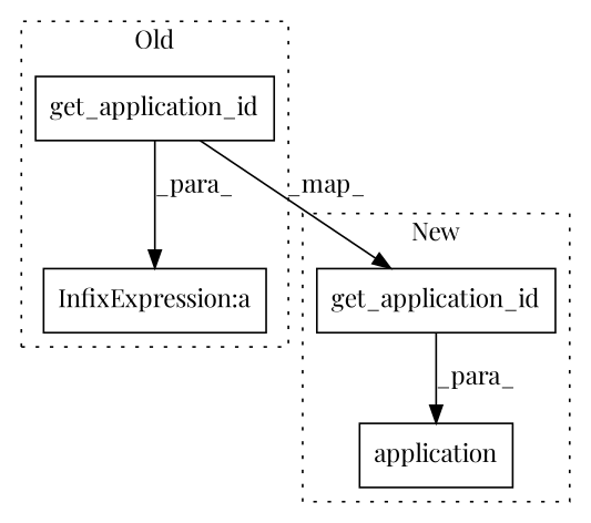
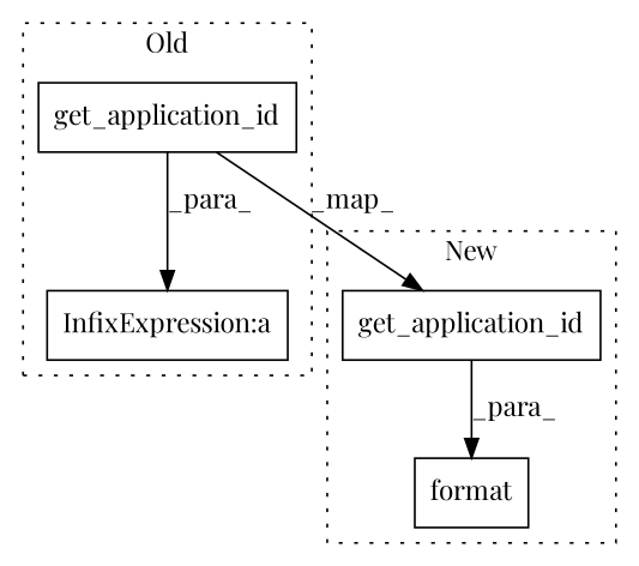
  digraph {
    fontname="Playfair Display"
    node [a=32 l=20 shape=box fontname="Playfair Display"]
    edge [fontname="Playfair Display"]
    n1 [label=get_application_id s=774]
    n2 [a=27 l=3 label="InfixExpression:a" s=758]
    n3 [label=get_application_id s=778]
-   n4 [l="7,1" label=application s="758,798"]
+   n4 [l="7,1" label=format s="758,798"]
    subgraph cluster_1 {
      label=Old
      style=dotted
      n1
      n2
    }
    subgraph cluster_2 {
      label=New
      style=dotted
      n3
      n4
    }
    n1 -> n2 [label=_para_]
    n1 -> n3 [label=_map_]
    n3 -> n4 [label=_para_]
  }
